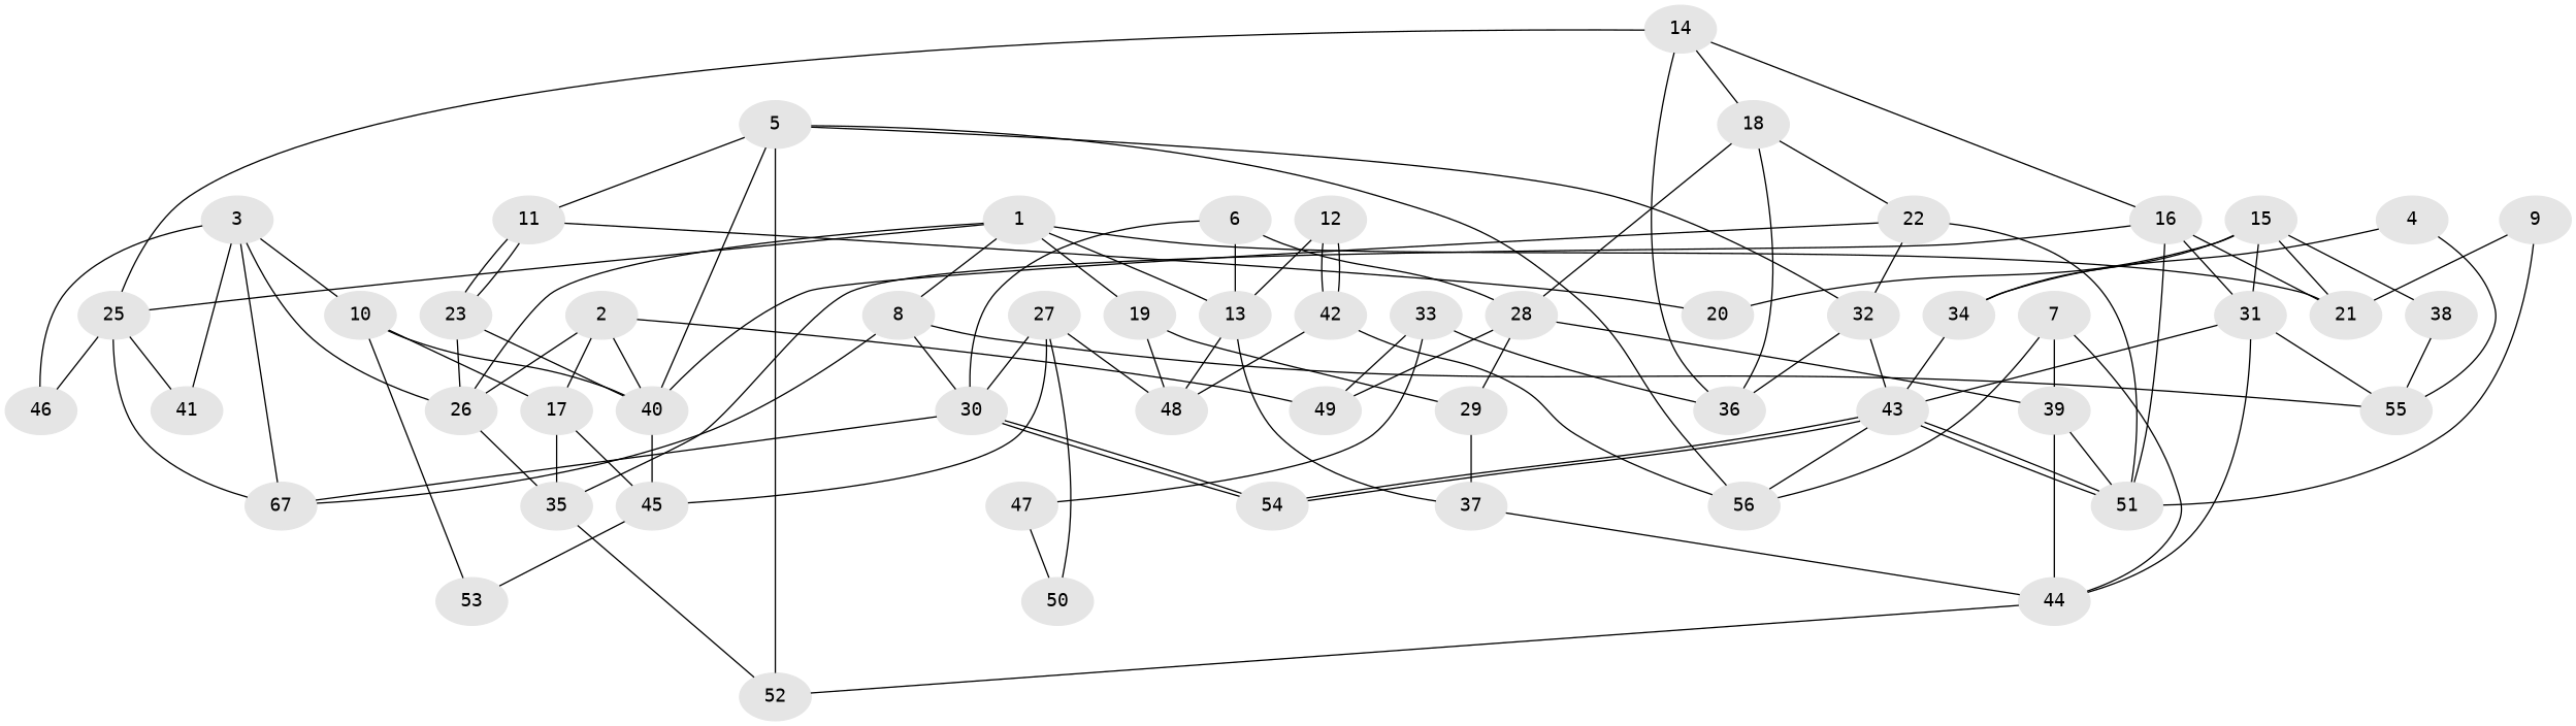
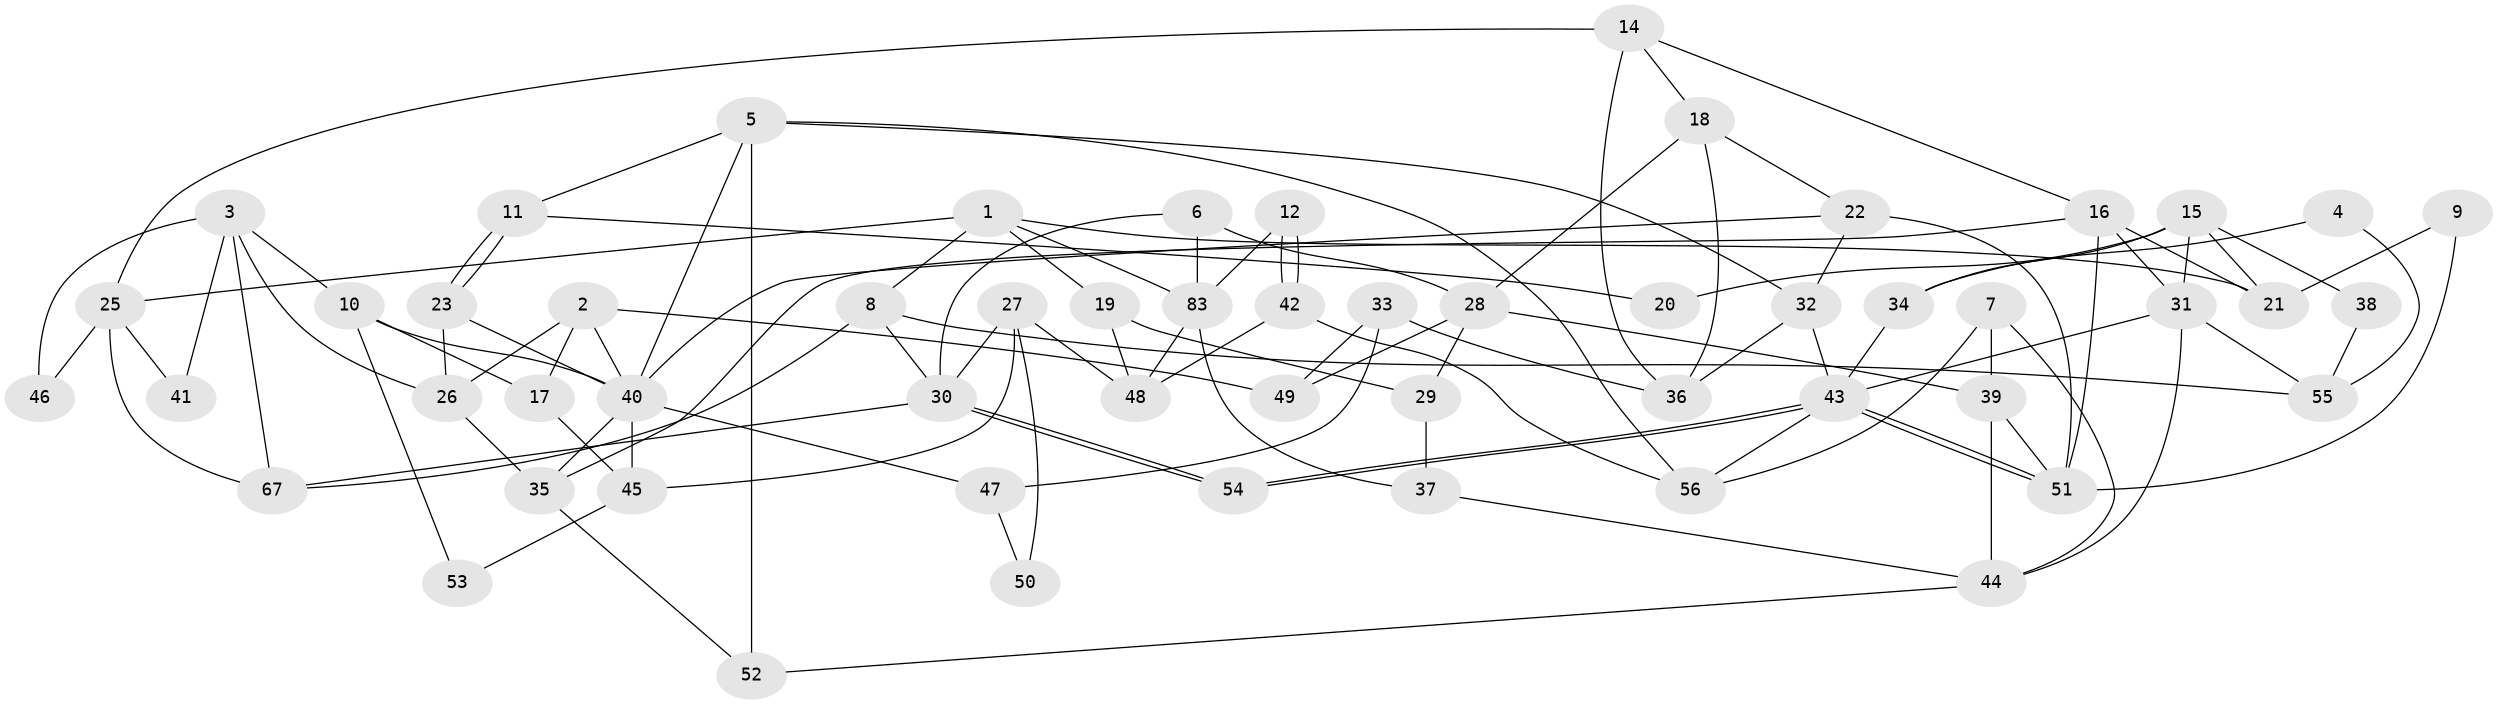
  graph {
    fontname="DejaVu Sans Mono"
    node [color=gray90 fontname="DejaVu Sans Mono" style=filled]
    edge [fontname="DejaVu Sans Mono"]
    1
    8
-   13
+   13 [label=83]
    19
    21
    25
    26
    n8 [label=67]
    55
    30
    37
    48
    29
    41
    46
    35
    2
    17
    40
    49
    45
    47
    3
    10
    53
    4
    34
    43
    5
    11
    32
    52
    56
    20
    23
    36
    6
    28
    39
    54
    7
    44
    51
    9
    12
    42
    14
    16
    18
    31
    22
    15
    38
    27
    50
    33
    1 -- 8
    1 -- 13
    1 -- 19
    1 -- 21
    1 -- 25
-   1 -- 26
    8 -- n8
    8 -- 55
    8 -- 30
    13 -- 37
    13 -- 48
    19 -- 48
    19 -- 29
    25 -- n8
    25 -- 41
    25 -- 46
    26 -- 35
    30 -- n8
    30 -- 54
    30 -- 54
    37 -- 44
    29 -- 37
    35 -- 52
    2 -- 26
    2 -- 17
    2 -- 40
    2 -- 49
-   17 -- 35
+   40 -- 35
    17 -- 45
    40 -- 45
+   40 -- 47
    45 -- 53
    47 -- 50
    3 -- 26
    3 -- n8
    3 -- 41
    3 -- 46
    3 -- 10
    10 -- 17
    10 -- 40
    10 -- 53
    4 -- 55
    4 -- 34
    34 -- 43
    43 -- 56
    43 -- 54
    43 -- 54
    43 -- 51
    43 -- 51
    5 -- 40
    5 -- 11
    5 -- 32
    5 -- 52
    5 -- 56
    11 -- 20
    11 -- 23
    11 -- 23
    32 -- 43
    32 -- 36
    23 -- 26
    23 -- 40
    6 -- 13
    6 -- 30
    6 -- 28
    28 -- 29
    28 -- 49
    28 -- 39
    39 -- 44
    39 -- 51
    7 -- 56
    7 -- 39
    7 -- 44
    44 -- 52
    9 -- 21
    9 -- 51
    12 -- 13
    12 -- 42
    12 -- 42
    42 -- 48
    42 -- 56
    14 -- 25
    14 -- 36
    14 -- 16
    14 -- 18
    16 -- 21
    16 -- 35
    16 -- 51
    16 -- 31
    18 -- 36
    18 -- 28
    18 -- 22
    31 -- 55
    31 -- 43
    31 -- 44
    22 -- 40
    22 -- 32
    22 -- 51
    15 -- 21
    15 -- 34
    15 -- 20
    15 -- 31
    15 -- 38
    38 -- 55
    27 -- 30
    27 -- 48
    27 -- 45
    27 -- 50
    33 -- 49
    33 -- 47
    33 -- 36
  }
